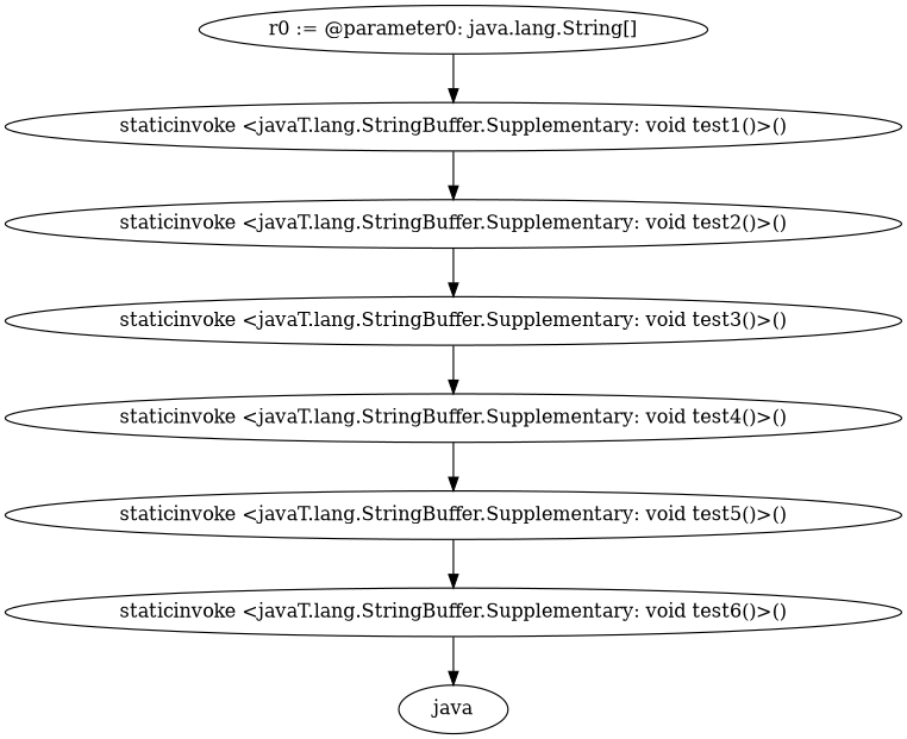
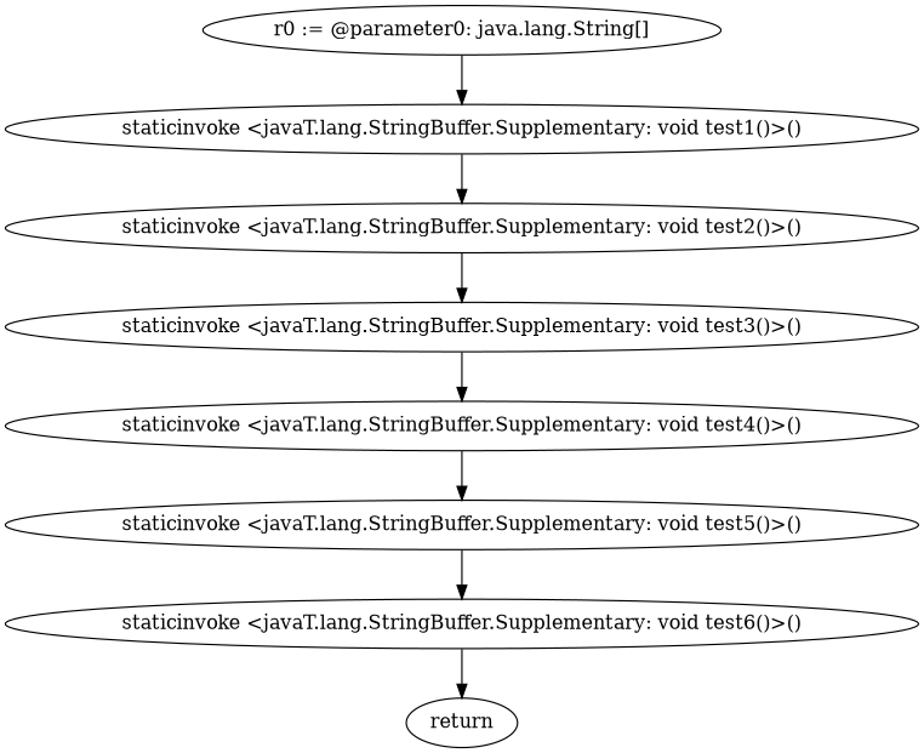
  digraph {
    "r0 := @parameter0: java.lang.String[]"
    "staticinvoke <javaT.lang.StringBuffer.Supplementary: void test1()>()"
    "staticinvoke <javaT.lang.StringBuffer.Supplementary: void test2()>()"
    "staticinvoke <javaT.lang.StringBuffer.Supplementary: void test3()>()"
    "staticinvoke <javaT.lang.StringBuffer.Supplementary: void test4()>()"
    "staticinvoke <javaT.lang.StringBuffer.Supplementary: void test5()>()"
    "staticinvoke <javaT.lang.StringBuffer.Supplementary: void test6()>()"
-   return [label=java]
+   return
    "r0 := @parameter0: java.lang.String[]" -> "staticinvoke <javaT.lang.StringBuffer.Supplementary: void test1()>()"
    "staticinvoke <javaT.lang.StringBuffer.Supplementary: void test1()>()" -> "staticinvoke <javaT.lang.StringBuffer.Supplementary: void test2()>()"
    "staticinvoke <javaT.lang.StringBuffer.Supplementary: void test2()>()" -> "staticinvoke <javaT.lang.StringBuffer.Supplementary: void test3()>()"
    "staticinvoke <javaT.lang.StringBuffer.Supplementary: void test3()>()" -> "staticinvoke <javaT.lang.StringBuffer.Supplementary: void test4()>()"
    "staticinvoke <javaT.lang.StringBuffer.Supplementary: void test4()>()" -> "staticinvoke <javaT.lang.StringBuffer.Supplementary: void test5()>()"
    "staticinvoke <javaT.lang.StringBuffer.Supplementary: void test5()>()" -> "staticinvoke <javaT.lang.StringBuffer.Supplementary: void test6()>()"
    "staticinvoke <javaT.lang.StringBuffer.Supplementary: void test6()>()" -> return
  }
